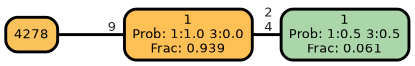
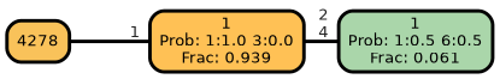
  graph {
    rankdir=LR
    ranksep="0 equally"
    splines=straight
    node [color=black fontcolor=black fontname=helvetica penwidth=3 shape=box style="filled, rounded"]
    edge [color=black fontcolor=grey14 fontname=helvetica fontweight=bold penwidth=3]
    n1 [fillcolor="#ffc155" label="1\nProb: 1:1.0 3:0.0\nFrac: 0.939"]
-   n2 [fillcolor="#aad6aa" label="1\nProb: 1:0.5 3:0.5\nFrac: 0.061"]
+   n2 [fillcolor="#aad6aa" label="1\nProb: 1:0.5 6:0.5\nFrac: 0.061"]
    n3 [fillcolor="#f9c25a" label=4278]
    subgraph sub_1 {
      rank=same
    }
    n1 -- n2 [label=" 2\n 4"]
-   n3 -- n1 [label=" 9"]
+   n3 -- n1 [label=" 1"]
  }
